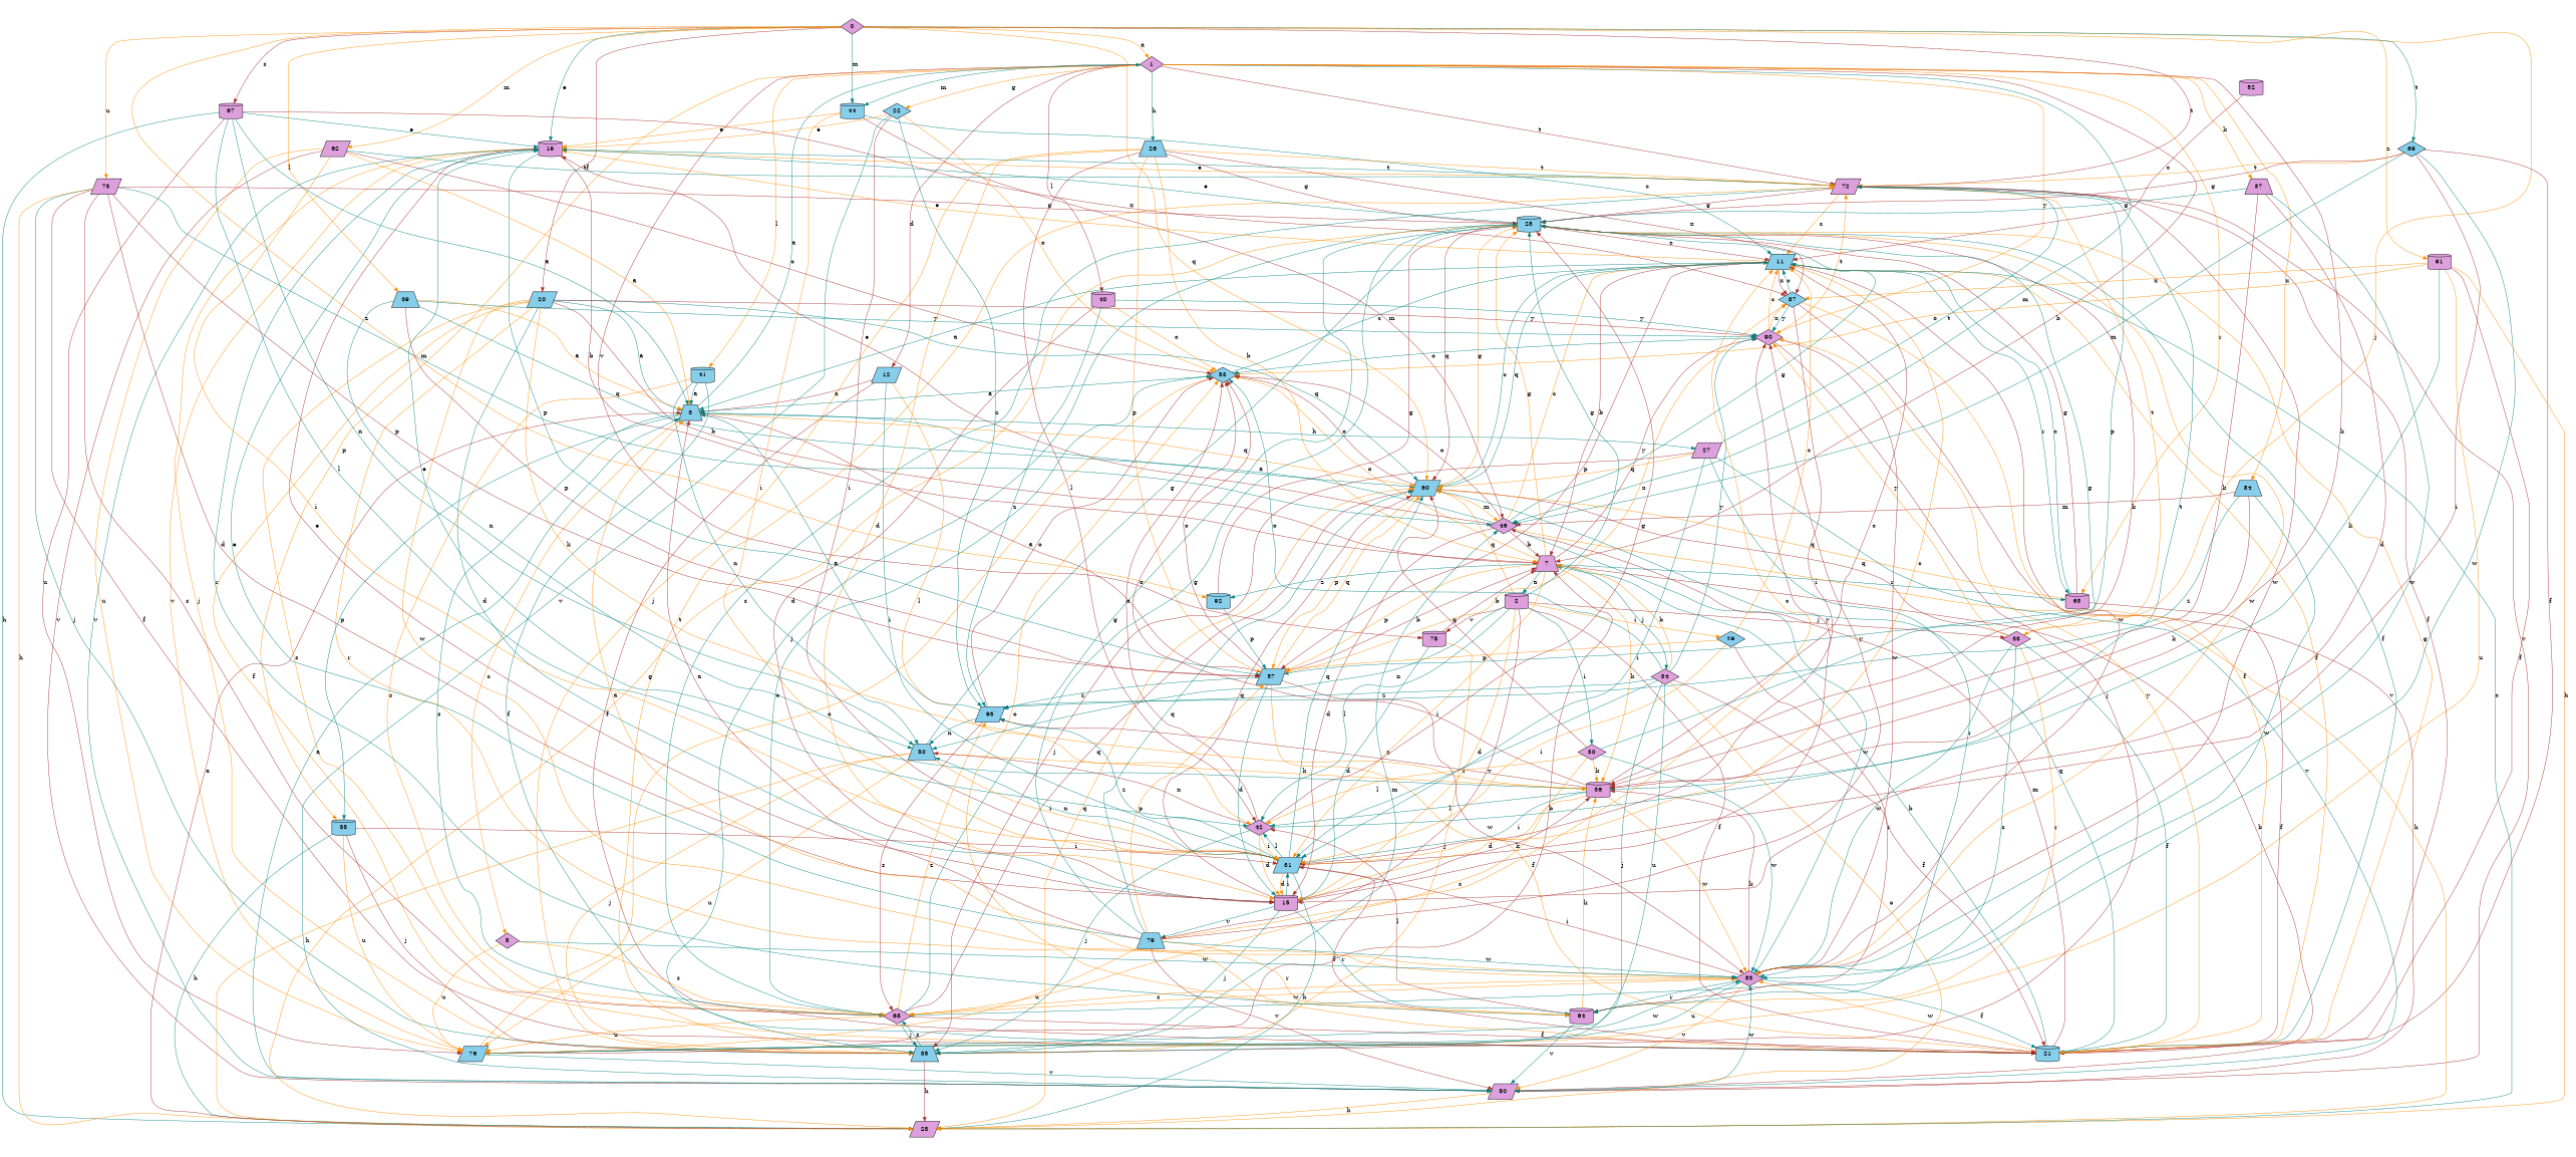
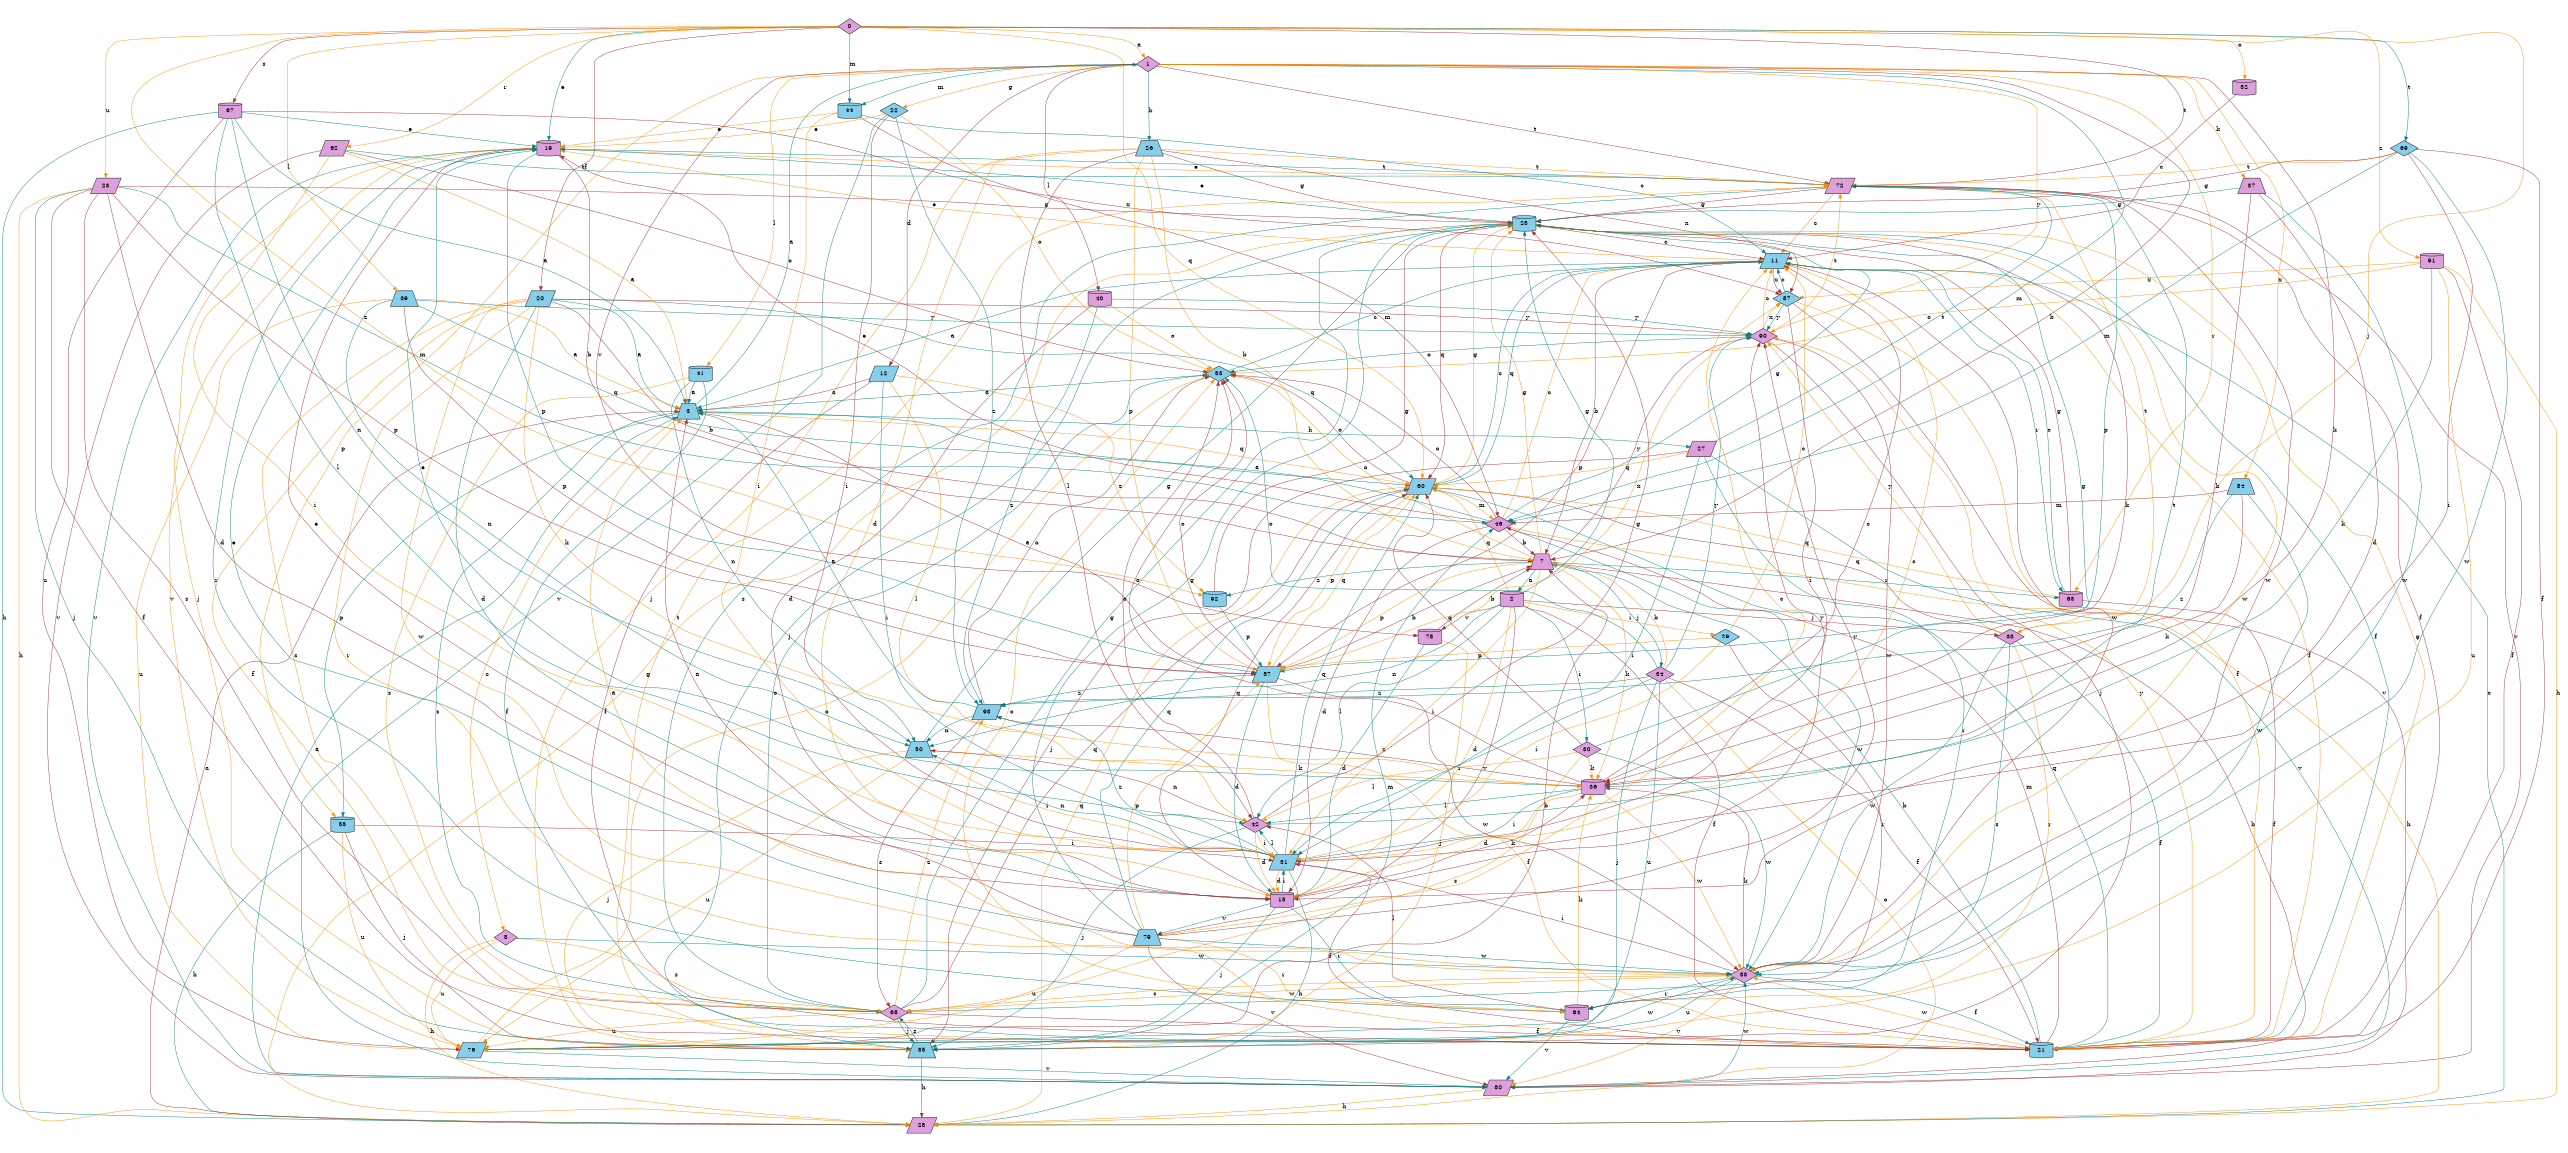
  strict digraph {
    node [fillcolor=plum shape=cylinder style=filled]
    edge [color=teal]
    0 [shape=diamond]
    1 [shape=diamond]
    19
    20 [fillcolor=skyblue shape=parallelogram]
    33 [shape=diamond]
    39 [fillcolor=skyblue shape=trapezium]
    44 [fillcolor=skyblue]
    52
    60 [fillcolor=skyblue shape=parallelogram]
    62 [shape=parallelogram]
    67
    69 [fillcolor=skyblue shape=diamond]
    72 [shape=parallelogram]
-   73 [shape=parallelogram]
+   73 [shape=parallelogram label=23]
    91
    92 [fillcolor=skyblue]
    7 [shape=trapezium]
    12 [fillcolor=skyblue shape=parallelogram]
    22 [fillcolor=skyblue shape=diamond]
    26 [fillcolor=skyblue shape=trapezium]
    37 [shape=trapezium]
    n22 [label=36]
    40
    41 [fillcolor=skyblue]
    46 [shape=diamond]
    55 [fillcolor=skyblue]
    63
    78
    84 [fillcolor=skyblue shape=trapezium]
    90 [shape=diamond]
    57 [fillcolor=skyblue shape=parallelogram]
    76 [fillcolor=skyblue shape=parallelogram]
    35 [fillcolor=skyblue shape=trapezium]
    64
    80 [shape=parallelogram]
    15
    21 [fillcolor=skyblue]
    3 [fillcolor=skyblue shape=trapezium]
    68 [shape=diamond]
    83 [shape=diamond]
    50 [fillcolor=skyblue shape=trapezium]
    31 [fillcolor=skyblue shape=parallelogram]
    11 [fillcolor=skyblue shape=parallelogram]
    25 [fillcolor=skyblue]
    53 [fillcolor=skyblue shape=diamond]
    42 [shape=diamond]
    28 [shape=parallelogram]
    n48 [fillcolor=skyblue label=87 shape=diamond]
    2
    34 [shape=diamond]
    93 [fillcolor=skyblue shape=parallelogram]
    29 [fillcolor=skyblue shape=diamond]
    30 [shape=diamond]
    79 [fillcolor=skyblue shape=trapezium]
    8 [shape=diamond]
    27 [shape=parallelogram]
    0 -> 1 [color=darkorange label=a]
    0 -> 19 [label=e]
    0 -> 20 [color=brown label=f]
    0 -> 33 [color=darkorange label=j]
    0 -> 39 [color=darkorange label=l]
    0 -> 44 [label=m]
+   0 -> 52 [color=darkorange label=o]
    0 -> 60 [color=darkorange label=q]
-   0 -> 62 [color=darkorange label=m]
+   0 -> 62 [color=darkorange label=r]
    0 -> 67 [color=brown label=s]
    0 -> 69 [label=t]
    0 -> 72 [color=brown label=t]
    0 -> 73 [color=darkorange label=u]
    0 -> 91 [color=darkorange label=z]
    0 -> 92 [color=darkorange label=z]
    1 -> 44 [label=m]
    1 -> 72 [color=brown label=t]
    1 -> 7 [color=brown label=b]
    1 -> 12 [color=brown label=d]
    1 -> 22 [color=darkorange label=g]
    1 -> 26 [label=h]
    1 -> 37 [color=darkorange label=k]
    1 -> n22 [color=brown label=k]
    1 -> 40 [color=brown label=l]
    1 -> 41 [color=darkorange label=l]
    1 -> 46 [label=m]
    1 -> 55 [color=darkorange label=p]
    1 -> 63 [color=darkorange label=r]
    1 -> 78 [color=brown label=v]
    1 -> 84 [color=darkorange label=x]
    1 -> 90 [color=darkorange label=y]
    19 -> 72 [label=t]
    19 -> 7 [color=brown label=b]
    19 -> 57 [label=p]
    19 -> 76 [color=darkorange label=v]
    19 -> 35 [color=darkorange label=j]
    19 -> 64 [label=r]
    19 -> 80 [label=v]
    20 -> 60 [label=q]
    20 -> 7 [color=brown label=b]
    20 -> n22 [color=darkorange label=k]
    20 -> 90 [color=brown label=y]
    20 -> 64 [color=darkorange label=r]
    20 -> 15 [label=d]
    20 -> 21 [color=darkorange label=f]
    20 -> 3 [label=a]
    20 -> 68 [color=darkorange label=s]
    20 -> 83 [color=darkorange label=w]
    33 -> 60 [color=brown label=q]
    33 -> 72 [color=darkorange label=t]
    33 -> 90 [color=darkorange label=y]
    33 -> 64 [color=darkorange label=r]
    33 -> 21 [label=f]
    33 -> 68 [label=s]
    33 -> 83 [label=w]
    39 -> 60 [label=q]
    39 -> 90 [label=y]
    39 -> 57 [color=brown label=p]
-   62 -> 76 [color=darkorange label=u]
+   39 -> 76 [color=darkorange label=u]
    39 -> 3 [color=darkorange label=a]
    39 -> 50 [label=n]
    44 -> 19 [color=darkorange label=e]
    44 -> 46 [color=brown label=m]
    44 -> 31 [color=darkorange label=i]
    44 -> 11 [label=c]
    52 -> 11 [color=brown label=c]
    60 -> 46 [color=darkorange label=m]
    60 -> 57 [color=darkorange label=p]
    60 -> 11 [label=c]
    60 -> 25 [color=darkorange label=g]
    60 -> 53 [color=brown label=o]
    62 -> 72 [label=t]
    62 -> 80 [color=brown label=v]
    62 -> 3 [color=darkorange label=a]
    62 -> 31 [color=darkorange label=i]
    62 -> 53 [color=brown label=o]
    67 -> 19 [label=e]
    67 -> 76 [color=brown label=u]
    67 -> 3 [label=a]
    67 -> 50 [label=n]
    67 -> 42 [label=l]
    67 -> 28 [label=h]
    67 -> n48 [color=brown label=x]
    69 -> 72 [color=darkorange label=t]
    69 -> 46 [label=m]
    69 -> 21 [color=brown label=f]
    69 -> 83 [label=w]
    69 -> 31 [color=brown label=i]
    69 -> 25 [color=brown label=g]
    72 -> 19 [color=darkorange label=e]
    72 -> 57 [label=p]
    72 -> 80 [color=brown label=v]
    72 -> 21 [color=brown label=f]
    72 -> 68 [label=s]
    72 -> 83 [color=brown label=w]
    72 -> 11 [color=darkorange label=c]
    72 -> 25 [color=brown label=g]
    73 -> 46 [label=m]
    73 -> 57 [color=brown label=p]
    73 -> 35 [label=j]
    73 -> 15 [color=brown label=d]
    73 -> 21 [color=brown label=f]
    73 -> 68 [color=brown label=s]
    73 -> 25 [color=brown label=g]
    73 -> 28 [color=darkorange label=h]
    91 -> n22 [label=k]
    91 -> 76 [color=darkorange label=u]
    91 -> 21 [color=brown label=f]
    91 -> 53 [color=darkorange label=o]
    91 -> 28 [color=darkorange label=h]
    91 -> n48 [color=darkorange label=x]
    92 -> 57 [label=p]
    92 -> 25 [color=brown label=g]
    7 -> 92 [label=z]
    7 -> n22 [color=darkorange label=k]
    7 -> 63 [label=r]
    7 -> 90 [color=brown label=y]
    7 -> 57 [color=darkorange label=p]
    7 -> 31 [color=darkorange label=i]
    7 -> 25 [color=darkorange label=g]
    7 -> 53 [color=darkorange label=o]
    7 -> 2 [label=a]
    7 -> 34 [label=j]
+   12 -> 92 [color=darkorange label=z]
    12 -> 21 [color=brown label=f]
    12 -> 3 [color=brown label=a]
    12 -> 31 [label=i]
    12 -> 42 [color=darkorange label=l]
    22 -> 19 [color=darkorange label=e]
    22 -> 80 [label=v]
    22 -> 31 [color=brown label=i]
    22 -> 53 [color=darkorange label=o]
    22 -> 93 [label=z]
    26 -> 72 [color=darkorange label=t]
    26 -> 7 [color=darkorange label=b]
    26 -> 57 [color=darkorange label=p]
    26 -> 35 [color=darkorange label=j]
    26 -> 15 [color=darkorange label=d]
    26 -> 25 [color=brown label=g]
    26 -> 42 [color=brown label=l]
    26 -> n48 [color=brown label=x]
    37 -> n22 [color=brown label=k]
    37 -> 15 [color=brown label=d]
    37 -> 83 [label=w]
    37 -> 25 [label=g]
    n22 -> 19 [label=e]
    n22 -> 15 [color=darkorange label=d]
    n22 -> 83 [color=darkorange label=w]
    n22 -> 31 [label=i]
    n22 -> 11 [color=brown label=c]
    n22 -> 53 [color=brown label=o]
    n22 -> 42 [label=l]
    n22 -> 93 [color=brown label=z]
    40 -> 90 [label=y]
    40 -> 15 [color=brown label=d]
    40 -> 53 [color=darkorange label=o]
    40 -> 93 [label=z]
    41 -> 21 [label=f]
    41 -> 3 [label=a]
    41 -> 68 [color=darkorange label=s]
    41 -> 50 [label=n]
    46 -> 19 [color=brown label=e]
    46 -> 7 [color=brown label=b]
    46 -> 15 [color=brown label=d]
    46 -> 3 [label=a]
    46 -> 83 [label=w]
    46 -> 11 [color=darkorange label=c]
    46 -> 25 [label=g]
    46 -> 53 [color=brown label=o]
    46 -> 28 [color=darkorange label=h]
    55 -> 76 [color=darkorange label=u]
    55 -> 35 [color=brown label=j]
    55 -> 31 [color=brown label=i]
    55 -> 28 [label=h]
    63 -> 60 [color=darkorange label=q]
    63 -> 21 [color=brown label=f]
    63 -> 11 [label=c]
    63 -> 25 [color=brown label=g]
    78 -> 7 [color=brown label=b]
    78 -> 35 [color=darkorange label=j]
    78 -> 15 [label=d]
    84 -> n22 [color=brown label=k]
    84 -> 46 [color=brown label=m]
    84 -> 83 [label=w]
    84 -> 93 [label=z]
    90 -> 72 [color=darkorange label=t]
    90 -> 35 [color=brown label=j]
    90 -> 83 [color=brown label=w]
    90 -> 11 [color=darkorange label=c]
    90 -> 53 [label=o]
    90 -> n48 [color=darkorange label=x]
    57 -> 60 [color=darkorange label=q]
    57 -> 7 [color=brown label=b]
    57 -> 15 [label=d]
    57 -> 21 [color=darkorange label=f]
    57 -> 3 [color=brown label=a]
    57 -> 83 [color=brown label=w]
    57 -> 53 [color=brown label=o]
    57 -> n48 [color=darkorange label=x]
    57 -> 93 [label=z]
    76 -> 7 [color=brown label=b]
    76 -> 80 [label=v]
    76 -> 83 [label=w]
    76 -> 53 [color=darkorange label=o]
    35 -> 72 [color=darkorange label=t]
    35 -> 46 [label=m]
    35 -> 68 [label=s]
    35 -> 28 [color=brown label=h]
    64 -> n22 [color=darkorange label=k]
    64 -> 80 [label=v]
    64 -> 42 [color=brown label=l]
    80 -> 7 [color=brown label=b]
    80 -> 3 [label=a]
    80 -> 83 [label=w]
    80 -> 28 [color=darkorange label=h]
    15 -> 19 [color=brown label=e]
    15 -> 60 [color=brown label=q]
    15 -> n22 [color=brown label=k]
    15 -> 90 [color=brown label=y]
    15 -> 35 [label=j]
    15 -> 64 [label=r]
    15 -> 31 [label=i]
    15 -> 79 [label=v]
    21 -> 60 [label=q]
    21 -> 7 [label=b]
    21 -> 46 [color=brown label=m]
    21 -> 90 [color=darkorange label=y]
    21 -> 83 [color=darkorange label=w]
    21 -> 25 [color=darkorange label=g]
    21 -> 53 [color=darkorange label=o]
    3 -> 1 [label=a]
    3 -> 60 [color=darkorange label=q]
    3 -> 55 [label=p]
    3 -> 68 [label=s]
    3 -> 8 [color=darkorange label=c]
    3 -> 27 [label=h]
    68 -> 60 [color=brown label=q]
    68 -> 76 [color=darkorange label=u]
    68 -> 35 [label=j]
    68 -> 21 [color=brown label=f]
    68 -> 83 [color=darkorange label=w]
    68 -> 25 [label=g]
    68 -> 53 [label=o]
    68 -> 93 [color=darkorange label=z]
    83 -> n22 [color=brown label=k]
    83 -> 76 [label=u]
    83 -> 64 [label=r]
    83 -> 80 [color=darkorange label=v]
    83 -> 21 [label=f]
    83 -> 3 [color=darkorange label=a]
    83 -> 68 [color=darkorange label=s]
    83 -> 31 [color=brown label=i]
    50 -> n22 [color=darkorange label=k]
    50 -> 76 [color=darkorange label=u]
    50 -> 35 [color=darkorange label=j]
    50 -> 31 [color=darkorange label=i]
    50 -> 25 [label=g]
    31 -> 60 [label=q]
    31 -> 15 [color=darkorange label=d]
    31 -> 21 [color=brown label=f]
    31 -> 50 [label=n]
    31 -> 11 [color=darkorange label=c]
    31 -> 42 [label=l]
    31 -> 28 [label=h]
    31 -> 93 [label=z]
    11 -> 19 [color=darkorange label=e]
    11 -> 60 [label=q]
    11 -> 7 [color=brown label=b]
    11 -> 63 [label=r]
    11 -> 57 [color=brown label=p]
    11 -> 21 [color=darkorange label=f]
    11 -> 3 [label=a]
    11 -> 83 [color=brown label=w]
    11 -> n48 [color=brown label=x]
    25 -> 19 [label=e]
    25 -> 60 [color=brown label=q]
    25 -> n22 [color=brown label=k]
    25 -> 35 [label=j]
    25 -> 21 [label=f]
    25 -> 83 [color=darkorange label=w]
    25 -> 11 [color=brown label=c]
    53 -> 3 [label=a]
    53 -> 11 [label=c]
    42 -> 72 [label=t]
    42 -> 35 [label=j]
    42 -> 15 [color=darkorange label=d]
    42 -> 50 [color=brown label=n]
    42 -> 31 [color=darkorange label=i]
    42 -> 25 [color=brown label=g]
    42 -> 53 [color=brown label=o]
    28 -> 60 [color=darkorange label=q]
    28 -> 3 [color=brown label=a]
    28 -> 11 [label=c]
    28 -> 25 [color=darkorange label=g]
    n48 -> 90 [label=y]
    n48 -> 80 [color=brown label=v]
    n48 -> 21 [color=darkorange label=f]
    n48 -> 31 [color=brown label=i]
    n48 -> 11 [label=c]
    2 -> 33 [color=brown label=j]
    2 -> 60 [color=darkorange label=q]
    2 -> 78 [color=brown label=v]
    2 -> 15 [color=darkorange label=d]
    2 -> 21 [color=brown label=f]
    2 -> 50 [label=n]
    2 -> 25 [label=g]
    2 -> 42 [label=l]
    2 -> 29 [color=darkorange label=i]
    2 -> 30 [label=i]
    2 -> 79 [color=brown label=v]
    34 -> 7 [color=darkorange label=b]
    34 -> 90 [label=y]
    34 -> 76 [label=u]
    34 -> 35 [label=j]
    34 -> 21 [color=brown label=f]
    34 -> 31 [label=i]
    34 -> 53 [label=o]
    34 -> 28 [color=darkorange label=o]
    34 -> 93 [label=z]
    93 -> 3 [label=a]
    93 -> 68 [color=brown label=s]
    93 -> 50 [label=n]
    93 -> 53 [color=brown label=o]
    29 -> 57 [color=darkorange label=p]
    29 -> 64 [color=brown label=r]
    29 -> 31 [color=darkorange label=i]
    29 -> 11 [color=darkorange label=c]
    30 -> 60 [color=brown label=q]
    30 -> n22 [color=darkorange label=k]
    30 -> 68 [color=darkorange label=s]
    30 -> 83 [label=w]
    30 -> 25 [label=g]
    30 -> 42 [color=darkorange label=l]
    79 -> 19 [label=e]
    79 -> 60 [label=q]
    79 -> 90 [color=brown label=y]
    79 -> 57 [color=darkorange label=p]
    79 -> 76 [color=darkorange label=u]
    79 -> 64 [color=darkorange label=r]
    79 -> 80 [color=brown label=v]
    79 -> 3 [color=brown label=a]
    79 -> 83 [label=w]
    79 -> 11 [color=darkorange label=c]
    79 -> 25 [label=g]
    8 -> 76 [color=darkorange label=u]
    8 -> 68 [color=darkorange label=s]
    8 -> 83 [label=w]
-   50 -> 28 [color=darkorange label=h]
+   8 -> 28 [color=darkorange label=h]
    27 -> 60 [color=darkorange label=q]
    27 -> 72 [label=t]
    27 -> 35 [color=brown label=j]
    27 -> 64 [label=r]
    27 -> 80 [label=v]
    27 -> 31 [label=i]
  }
